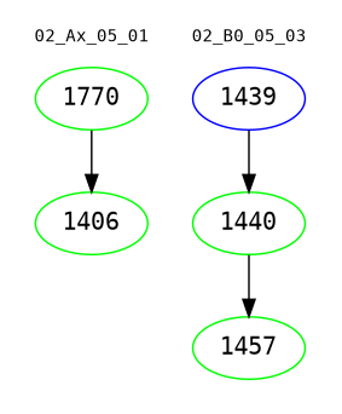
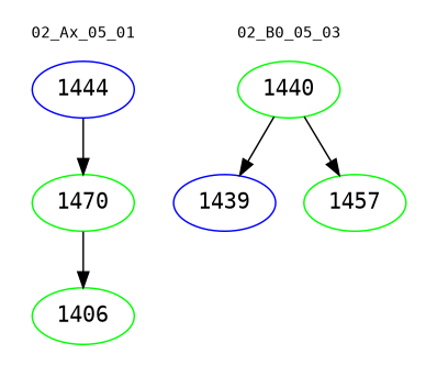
  digraph {
    fontname="DejaVu Sans Mono"
    node [color=green fontname="DejaVu Sans Mono"]
    edge [color=black fontname="DejaVu Sans Mono"]
-   n2 [label=1770]
+   n1 [color=blue label=1444]
+   n2 [label=1470]
    n3 [label=1406]
    n4 [color=blue label=1439]
    n5 [label=1440]
    n6 [label=1457]
    subgraph cluster_1 {
      color=white
      fontsize=10
      label="02_Ax_05_01"
+     n1
      n2
      n3
    }
    subgraph cluster_2 {
      color=white
      fontsize=10
      label="02_B0_05_03"
      n4
      n5
      n6
    }
+   n1 -> n2
    n2 -> n3
-   n4 -> n5
+   n5 -> n4
    n5 -> n6
  }
